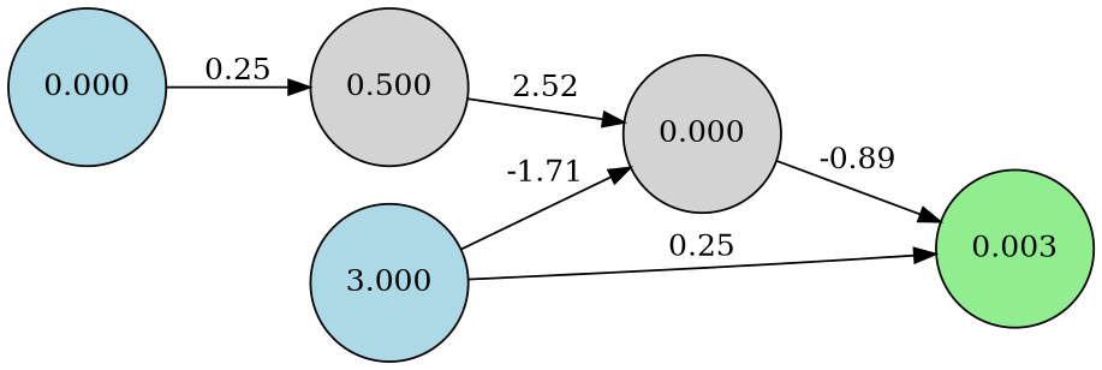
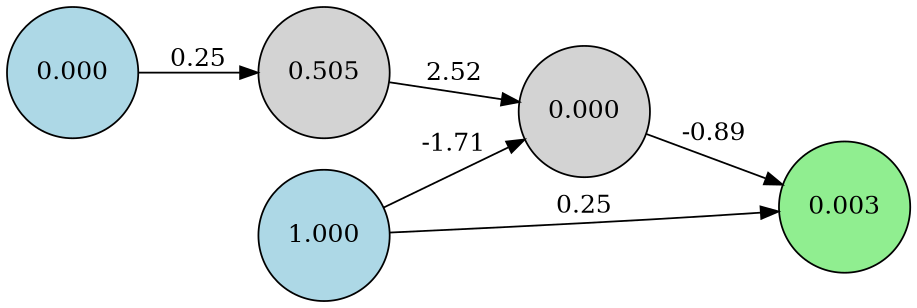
  digraph {
    rankdir=LR
    node [fillcolor=lightblue shape=circle style=filled]
    n1 [label=0.000]
-   n2 [fillcolor=lightgray label=0.500]
+   n2 [fillcolor=lightgray label=0.505]
    n3 [fillcolor=lightgray label=0.000]
-   n4 [label=3.000]
+   n4 [label=1.000]
    n5 [fillcolor=lightgreen label=0.003]
    n1 -> n2 [label=0.25]
    n2 -> n3 [label=2.52]
    n3 -> n5 [label=-0.89]
    n4 -> n3 [label=-1.71]
    n4 -> n5 [label=0.25]
  }
